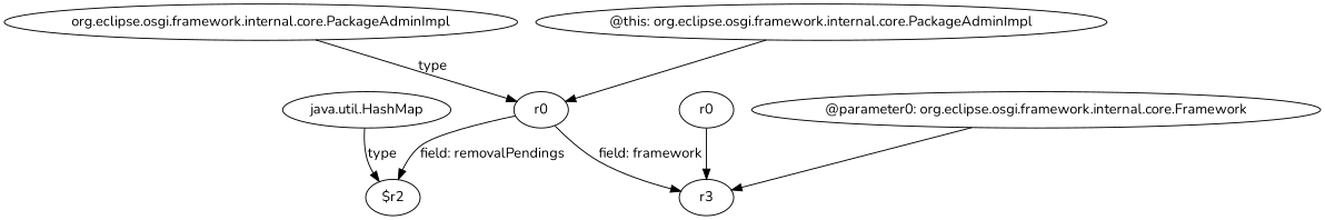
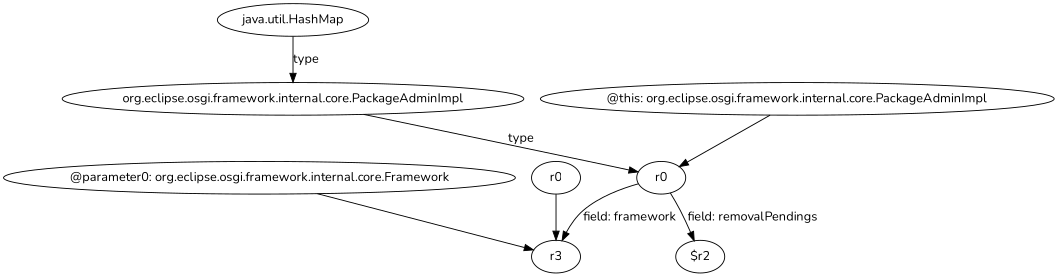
  digraph {
    fontname=Nunito
    node [fontname=Nunito]
    edge [fontname=Nunito]
    n1 [label="@parameter0: org.eclipse.osgi.framework.internal.core.Framework"]
    n2 [label=r3]
    n3 [label="org.eclipse.osgi.framework.internal.core.PackageAdminImpl"]
    n4 [label=r0]
    n5 [label="$r2"]
    n6 [label=r0]
    n7 [label="@this: org.eclipse.osgi.framework.internal.core.PackageAdminImpl"]
    n8 [label="java.util.HashMap"]
    n1 -> n2
    n3 -> n4 [label=type]
    n4 -> n2 [label="field: framework"]
    n4 -> n5 [label="field: removalPendings"]
    n6 -> n2
    n7 -> n4
-   n8 -> n5 [label=type]
+   n8 -> n3 [label=type]
  }
